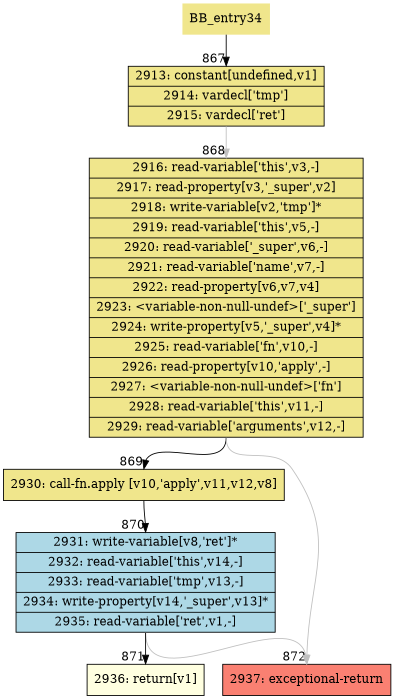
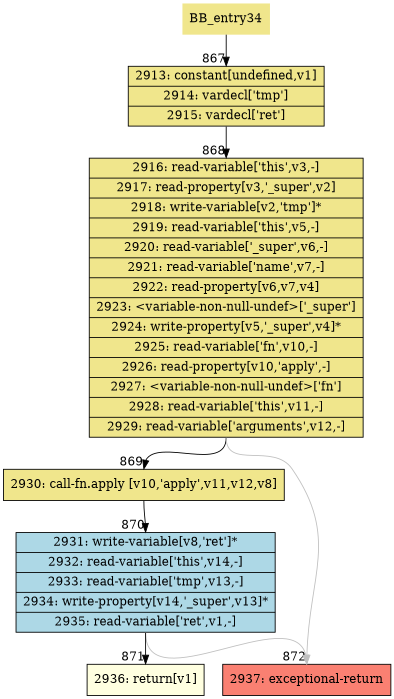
  digraph {
    rankdir=TD
    node [fillcolor=khaki shape=record style=filled]
    edge [headport=n tailport=s]
    n1 [label=BB_entry34 shape=none]
    n2 [label="{2913: constant[undefined,v1]|2914: vardecl['tmp']|2915: vardecl['ret']}"]
    n3 [label="{2916: read-variable['this',v3,-]|2917: read-property[v3,'_super',v2]|2918: write-variable[v2,'tmp']*|2919: read-variable['this',v5,-]|2920: read-variable['_super',v6,-]|2921: read-variable['name',v7,-]|2922: read-property[v6,v7,v4]|2923: \<variable-non-null-undef\>['_super']|2924: write-property[v5,'_super',v4]*|2925: read-variable['fn',v10,-]|2926: read-property[v10,'apply',-]|2927: \<variable-non-null-undef\>['fn']|2928: read-variable['this',v11,-]|2929: read-variable['arguments',v12,-]}"]
    n4 [label="{2930: call-fn.apply [v10,'apply',v11,v12,v8]}"]
    n5 [fillcolor=salmon label="{2937: exceptional-return}"]
    n6 [fillcolor=lightblue label="{2931: write-variable[v8,'ret']*|2932: read-variable['this',v14,-]|2933: read-variable['tmp',v13,-]|2934: write-property[v14,'_super',v13]*|2935: read-variable['ret',v1,-]}"]
    n7 [fillcolor=lightyellow label="{2936: return[v1]}"]
    n1 -> n2 [headlabel="    867"]
-   n2 -> n3 [headlabel="      868" color=gray]
+   n2 -> n3 [headlabel="      868"]
    n3 -> n4 [headlabel="      869"]
    n3 -> n5 [color=gray headlabel="      872"]
    n4 -> n6 [headlabel="      870"]
    n6 -> n5 [color=gray]
    n6 -> n7 [headlabel="      871"]
  }
